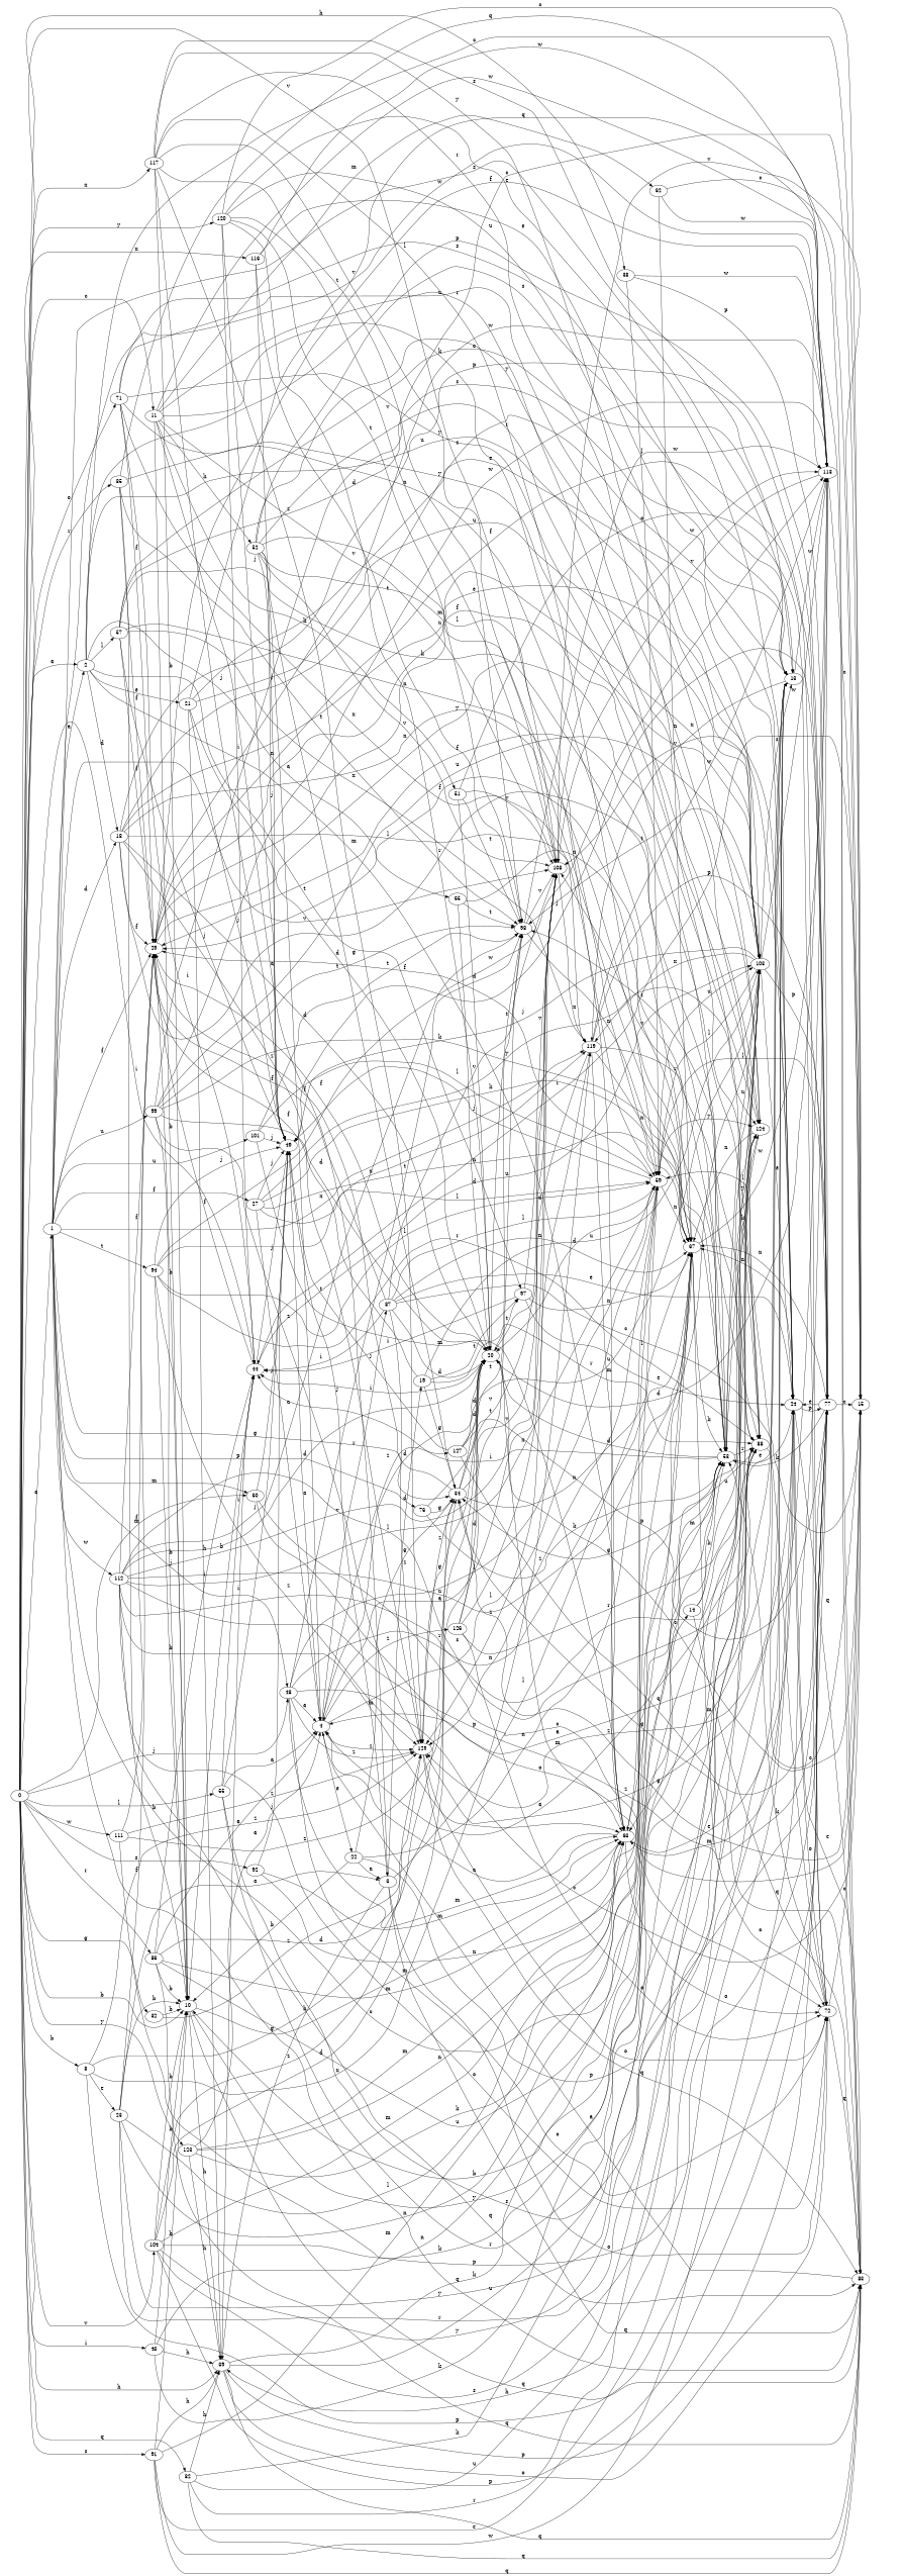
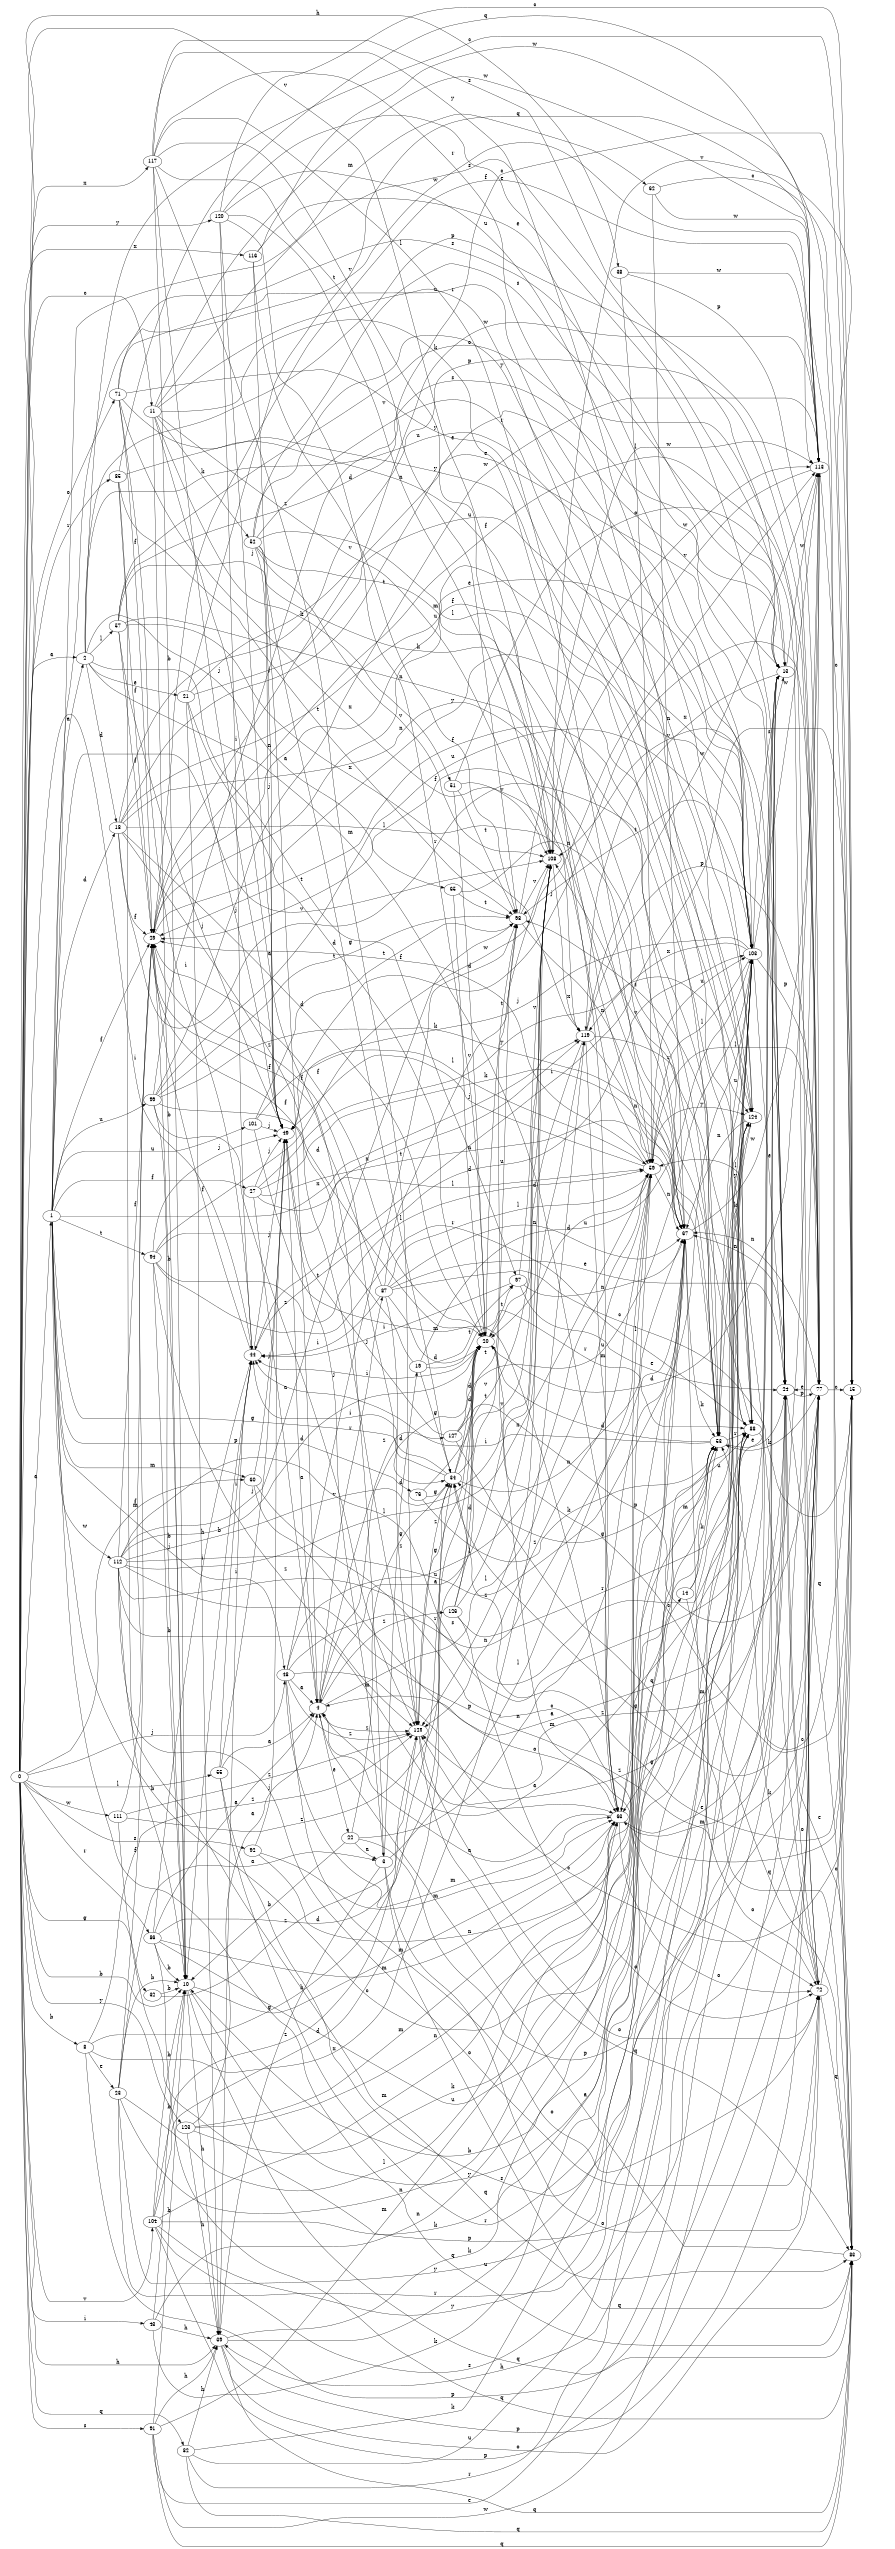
  strict digraph {
    rankdir=LR
    0
    1
    2
    8
    10
    11
    32
    38
    39
    43
    44
    48
    55
    60
    71
    82
    85
    86
    91
    92
    104
    108
    111
    116
    117
    120
    123
    14
    18
    27
    29
    34
    62
    76
    83
    94
    99
    101
    112
    113
    119
    15
    21
    57
    63
    65
    77
    97
    103
    129
    23
    124
    3
    51
    52
    53
    88
    n58 [label=13]
    59
    72
    67
    49
    4
    98
    20
    24
    19
    22
    87
    126
    127
    0 -> 1 [label=a]
    0 -> 2 [label=a]
    0 -> 8 [label=b]
    0 -> 10 [label=b]
    0 -> 11 [label=c]
    0 -> 32 [label=g]
    0 -> 38 [label=h]
    0 -> 39 [label=h]
    0 -> 43 [label=i]
    0 -> 44 [label=i]
    0 -> 48 [label=j]
    0 -> 55 [label=l]
    0 -> 60 [label=m]
    0 -> 71 [label=o]
    0 -> 82 [label=q]
    0 -> 85 [label=r]
    0 -> 86 [label=r]
    0 -> 91 [label=s]
    0 -> 92 [label=s]
    0 -> 104 [label=v]
    0 -> 108 [label=v]
    0 -> 111 [label=w]
    0 -> 116 [label=x]
    0 -> 117 [label=x]
    0 -> 120 [label=y]
    0 -> 123 [label=y]
    1 -> 2 [label=a]
    1 -> 48 [label=j]
    1 -> 60 [label=m]
    1 -> 108 [label=v]
    1 -> 14 [label=c]
    1 -> 18 [label=d]
    1 -> 27 [label=f]
    1 -> 29 [label=f]
    1 -> 34 [label=g]
    1 -> 62 [label=m]
    1 -> 76 [label=p]
    1 -> 83 [label=q]
    1 -> 94 [label=t]
    1 -> 99 [label=u]
    1 -> 101 [label=u]
    1 -> 112 [label=w]
    1 -> 113 [label=w]
    1 -> 119 [label=x]
    2 -> 18 [label=d]
    2 -> 15 [label=c]
    2 -> 21 [label=e]
    2 -> 57 [label=l]
    2 -> 63 [label=m]
    2 -> 65 [label=n]
    2 -> 77 [label=p]
    2 -> 97 [label=t]
    2 -> 103 [label=u]
    8 -> 34 [label=g]
    8 -> 119 [label=x]
    8 -> 77 [label=p]
    8 -> 129 [label=z]
    8 -> 23 [label=e]
    10 -> 39 [label=h]
    10 -> 83 [label=q]
    10 -> 63 [label=m]
    10 -> 124 [label=y]
    11 -> 10 [label=b]
    11 -> 108 [label=v]
    11 -> 113 [label=w]
    11 -> 3 [label=a]
    11 -> 51 [label=k]
    11 -> 52 [label=k]
    11 -> 53 [label=k]
    11 -> 88 [label=r]
    11 -> n58 [label=s]
    32 -> 10 [label=b]
    32 -> 129 [label=z]
    38 -> 113 [label=w]
    38 -> 77 [label=p]
    38 -> 59 [label=l]
    39 -> 44 [label=i]
    39 -> 83 [label=q]
    39 -> 77 [label=p]
    39 -> 103 [label=u]
    39 -> 53 [label=k]
    39 -> 72 [label=o]
    43 -> 10 [label=b]
    43 -> 39 [label=h]
    43 -> 53 [label=k]
    43 -> 67 [label=n]
    44 -> 10 [label=b]
    44 -> 29 [label=f]
    44 -> 103 [label=u]
    44 -> 49 [label=j]
    48 -> 15 [label=c]
    48 -> 63 [label=m]
    48 -> 129 [label=z]
    48 -> 59 [label=l]
    48 -> 72 [label=o]
    48 -> 67 [label=n]
    48 -> 4 [label=a]
    48 -> 98 [label=t]
    55 -> 44 [label=i]
    55 -> 88 [label=r]
    55 -> n58 [label=s]
    55 -> 49 [label=j]
    55 -> 4 [label=a]
    60 -> 15 [label=c]
    60 -> 72 [label=o]
    60 -> 49 [label=j]
    71 -> 44 [label=i]
    71 -> 29 [label=f]
    71 -> 119 [label=x]
    71 -> 103 [label=u]
    71 -> 124 [label=y]
    71 -> n58 [label=s]
    71 -> 67 [label=n]
    82 -> 39 [label=h]
    82 -> 83 [label=q]
    82 -> 103 [label=u]
    82 -> 53 [label=k]
    82 -> 88 [label=r]
    85 -> 10 [label=b]
    85 -> 29 [label=f]
    85 -> 83 [label=q]
    85 -> 124 [label=y]
    85 -> 98 [label=t]
    86 -> 10 [label=b]
    86 -> 44 [label=i]
    86 -> 83 [label=q]
    86 -> 63 [label=m]
    86 -> 103 [label=u]
    86 -> 4 [label=a]
    86 -> 20 [label=d]
    91 -> 10 [label=b]
    91 -> 39 [label=h]
    91 -> 83 [label=q]
    91 -> 113 [label=w]
    91 -> 63 [label=m]
    91 -> 24 [label=e]
    92 -> 63 [label=m]
    92 -> 67 [label=n]
    92 -> 49 [label=j]
    104 -> 10 [label=b]
    104 -> 63 [label=m]
    104 -> 77 [label=p]
    104 -> 129 [label=z]
    104 -> 124 [label=y]
    104 -> 53 [label=k]
    104 -> n58 [label=s]
    104 -> 20 [label=d]
    108 -> 113 [label=w]
    108 -> 119 [label=x]
    108 -> 129 [label=z]
    108 -> 4 [label=a]
    111 -> 29 [label=f]
    111 -> 77 [label=p]
    111 -> 129 [label=z]
    111 -> 20 [label=z]
    116 -> 113 [label=w]
    116 -> 49 [label=j]
    116 -> 98 [label=t]
    116 -> 24 [label=e]
    117 -> 10 [label=b]
    117 -> 108 [label=v]
    117 -> 129 [label=z]
    117 -> 124 [label=y]
    117 -> 88 [label=r]
    117 -> n58 [label=s]
    117 -> 59 [label=l]
    117 -> 49 [label=j]
    117 -> 98 [label=t]
    120 -> 44 [label=i]
    120 -> 108 [label=v]
    120 -> 15 [label=c]
    120 -> 103 [label=u]
    120 -> 49 [label=j]
-   120 -> 98 [label=t]
    120 -> 20 [label=d]
    120 -> 24 [label=e]
    123 -> 39 [label=h]
    123 -> 63 [label=m]
    123 -> 53 [label=k]
    123 -> 67 [label=n]
    123 -> 4 [label=a]
    14 -> 83 [label=q]
    14 -> 103 [label=u]
    14 -> 53 [label=k]
    18 -> 29 [label=f]
    18 -> 77 [label=p]
    18 -> 103 [label=u]
    18 -> 129 [label=z]
    18 -> 88 [label=r]
-   18 -> n58 [label=s]
+   18 -> n58 [label=e]
    18 -> 59 [label=l]
    18 -> 67 [label=n]
    18 -> 20 [label=d]
    27 -> 124 [label=y]
    27 -> 53 [label=k]
    27 -> 59 [label=l]
    27 -> 67 [label=n]
    27 -> 49 [label=j]
    27 -> 4 [label=a]
    29 -> 10 [label=b]
    29 -> 113 [label=w]
    29 -> 124 [label=y]
    29 -> 24 [label=e]
+   34 -> 44 [label=i]
    34 -> 108 [label=v]
    34 -> 29 [label=f]
    34 -> 129 [label=z]
    34 -> 67 [label=n]
    34 -> 98 [label=t]
    34 -> 20 [label=d]
    62 -> 113 [label=w]
    62 -> 15 [label=c]
    62 -> 67 [label=n]
    76 -> 108 [label=v]
    76 -> 34 [label=g]
    76 -> 53 [label=k]
    83 -> 4 [label=a]
    83 -> 24 [label=e]
    94 -> 10 [label=b]
    94 -> 113 [label=w]
    94 -> 119 [label=x]
    94 -> 129 [label=z]
    94 -> 88 [label=r]
    94 -> 59 [label=l]
    94 -> 49 [label=j]
    99 -> 10 [label=b]
    99 -> 113 [label=w]
    99 -> 15 [label=c]
    99 -> 103 [label=u]
    99 -> 129 [label=z]
    99 -> 53 [label=k]
    99 -> 98 [label=t]
    99 -> 20 [label=d]
    101 -> 63 [label=m]
    101 -> 59 [label=l]
    101 -> 49 [label=j]
    101 -> 98 [label=t]
    112 -> 108 [label=v]
    112 -> 29 [label=f]
    112 -> 83 [label=q]
    112 -> 63 [label=m]
    112 -> 77 [label=p]
    112 -> 103 [label=u]
    112 -> 88 [label=r]
    112 -> n58 [label=s]
    112 -> 59 [label=l]
    112 -> 72 [label=o]
    112 -> 98 [label=t]
    112 -> 20 [label=d]
    113 -> 108 [label=v]
    113 -> 29 [label=f]
    113 -> 15 [label=c]
    113 -> 129 [label=z]
    113 -> 20 [label=d]
    119 -> 113 [label=w]
    119 -> 63 [label=m]
    119 -> 77 [label=p]
    119 -> 88 [label=r]
    119 -> 67 [label=n]
    119 -> 20 [label=d]
    15 -> 44 [label=i]
    15 -> 108 [label=v]
    15 -> 34 [label=g]
    21 -> 39 [label=h]
    21 -> 83 [label=q]
    21 -> 103 [label=u]
    21 -> 49 [label=j]
    21 -> 20 [label=d]
    21 -> 24 [label=e]
    57 -> 29 [label=f]
    57 -> 119 [label=x]
    57 -> 53 [label=k]
    57 -> n58 [label=s]
    57 -> 72 [label=o]
    57 -> 67 [label=n]
    57 -> 49 [label=j]
    63 -> 59 [label=l]
    63 -> 72 [label=o]
    63 -> 4 [label=a]
    63 -> 24 [label=e]
    65 -> 67 [label=n]
    65 -> 98 [label=t]
    65 -> 20 [label=d]
    77 -> 29 [label=f]
    77 -> 34 [label=g]
    77 -> 15 [label=c]
    77 -> 53 [label=k]
    77 -> 59 [label=l]
    77 -> 67 [label=n]
    77 -> 49 [label=j]
    77 -> 24 [label=e]
    97 -> 44 [label=i]
    97 -> 108 [label=v]
    97 -> 67 [label=n]
    97 -> 24 [label=e]
    103 -> 29 [label=f]
    103 -> 113 [label=w]
    103 -> 119 [label=x]
    103 -> 63 [label=m]
    103 -> 77 [label=p]
    103 -> n58 [label=s]
    103 -> 59 [label=l]
    103 -> 49 [label=j]
    103 -> 98 [label=t]
    103 -> 24 [label=e]
    129 -> 34 [label=g]
    129 -> 83 [label=q]
    129 -> 72 [label=o]
    23 -> 10 [label=b]
    23 -> 29 [label=f]
    23 -> 124 [label=y]
    23 -> 3 [label=a]
    23 -> 88 [label=r]
    23 -> 59 [label=l]
    23 -> 67 [label=n]
    124 -> 10 [label=b]
    124 -> 53 [label=k]
    124 -> 67 [label=n]
    3 -> 39 [label=h]
    3 -> 83 [label=q]
    3 -> 59 [label=l]
    3 -> 72 [label=o]
    3 -> 49 [label=j]
    3 -> 19 [label=d]
    51 -> 108 [label=v]
    51 -> 72 [label=o]
    51 -> 98 [label=t]
    51 -> 20 [label=d]
    52 -> 108 [label=v]
    52 -> 34 [label=g]
    52 -> 63 [label=m]
    52 -> 124 [label=y]
    52 -> 88 [label=r]
    52 -> n58 [label=s]
    52 -> 59 [label=l]
    52 -> 49 [label=j]
    52 -> 4 [label=a]
    53 -> 44 [label=i]
    53 -> 108 [label=v]
    53 -> 29 [label=f]
    53 -> 103 [label=u]
    53 -> 124 [label=y]
    53 -> 88 [label=r]
    53 -> 20 [label=d]
    53 -> 24 [label=e]
    88 -> 29 [label=f]
    88 -> 34 [label=g]
    88 -> 15 [label=c]
    88 -> 4 [label=a]
    88 -> 98 [label=t]
    n58 -> 39 [label=h]
    n58 -> 113 [label=w]
    n58 -> 119 [label=x]
    n58 -> 63 [label=m]
    n58 -> 4 [label=a]
    59 -> 29 [label=f]
    59 -> 103 [label=u]
    59 -> 129 [label=z]
    59 -> 124 [label=y]
    59 -> 67 [label=n]
    59 -> 49 [label=j]
    59 -> 20 [label=d]
    72 -> 83 [label=q]
    72 -> 15 [label=c]
    72 -> 53 [label=k]
    72 -> 59 [label=l]
    67 -> 113 [label=w]
    67 -> 53 [label=k]
    67 -> 72 [label=o]
    49 -> 4 [label=a]
    4 -> 129 [label=z]
    4 -> 59 [label=l]
    4 -> 20 [label=d]
    4 -> 22 [label=e]
    4 -> 87 [label=r]
    4 -> 126 [label=z]
    4 -> 127 [label=z]
    98 -> 108 [label=v]
    98 -> 113 [label=w]
    98 -> 67 [label=n]
    20 -> 44 [label=i]
    20 -> 29 [label=f]
    20 -> 15 [label=c]
    20 -> 63 [label=m]
    20 -> 97 [label=t]
    20 -> 98 [label=t]
    24 -> 108 [label=v]
    24 -> 83 [label=q]
    24 -> 63 [label=m]
    24 -> 77 [label=p]
    24 -> 129 [label=z]
    24 -> 72 [label=o]
    24 -> 67 [label=n]
    19 -> 29 [label=f]
    19 -> 34 [label=g]
    19 -> 97 [label=t]
    19 -> 103 [label=u]
    19 -> 88 [label=r]
    22 -> 10 [label=b]
    22 -> 34 [label=g]
    22 -> 77 [label=p]
    22 -> 3 [label=a]
    22 -> 67 [label=n]
    87 -> 44 [label=i]
    87 -> 108 [label=v]
    87 -> 29 [label=f]
    87 -> 15 [label=c]
    87 -> 129 [label=z]
    87 -> 59 [label=l]
    87 -> 67 [label=n]
    87 -> 20 [label=d]
    87 -> 24 [label=e]
    126 -> 119 [label=x]
    126 -> 88 [label=r]
    126 -> 72 [label=o]
    126 -> 98 [label=t]
    126 -> 20 [label=d]
    127 -> 83 [label=q]
    127 -> 77 [label=p]
    127 -> 103 [label=u]
    127 -> 49 [label=j]
    127 -> 20 [label=d]
  }
